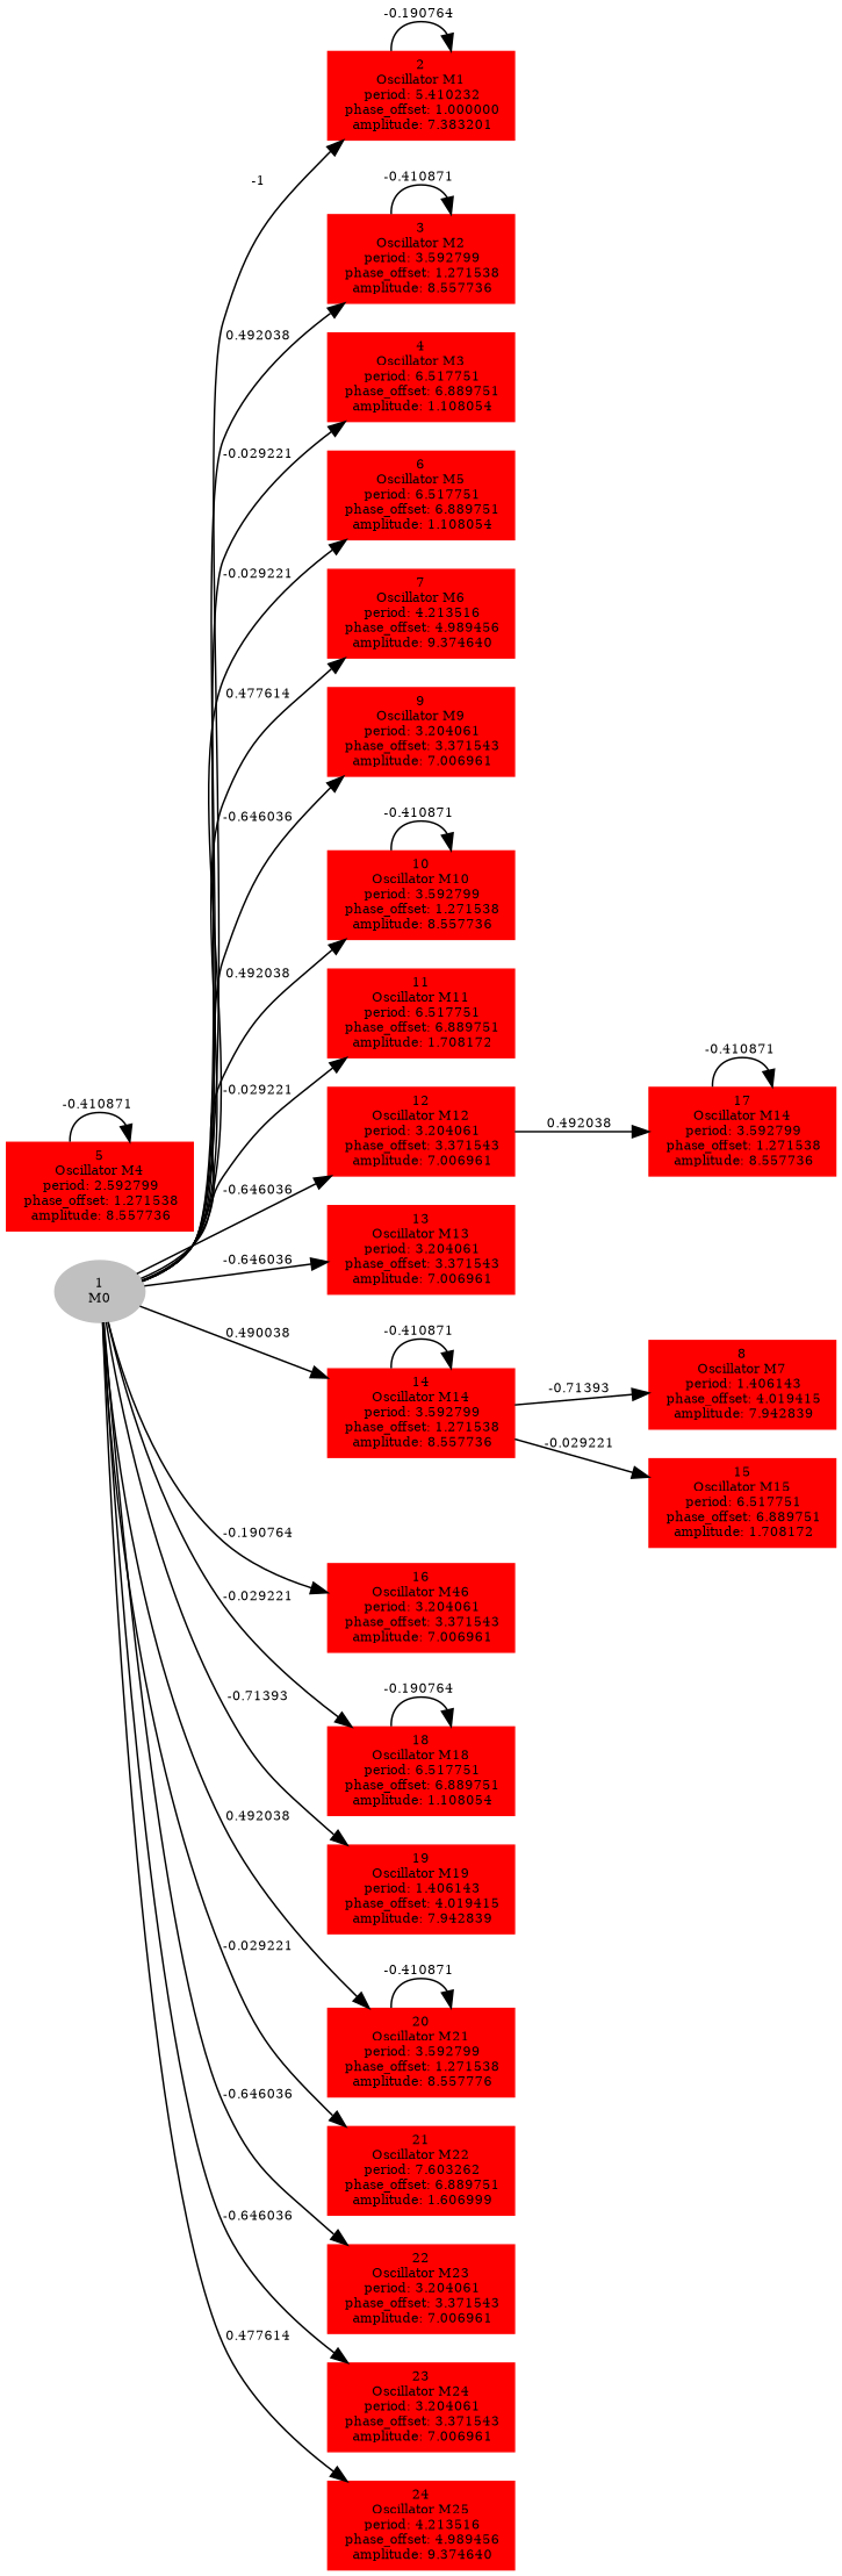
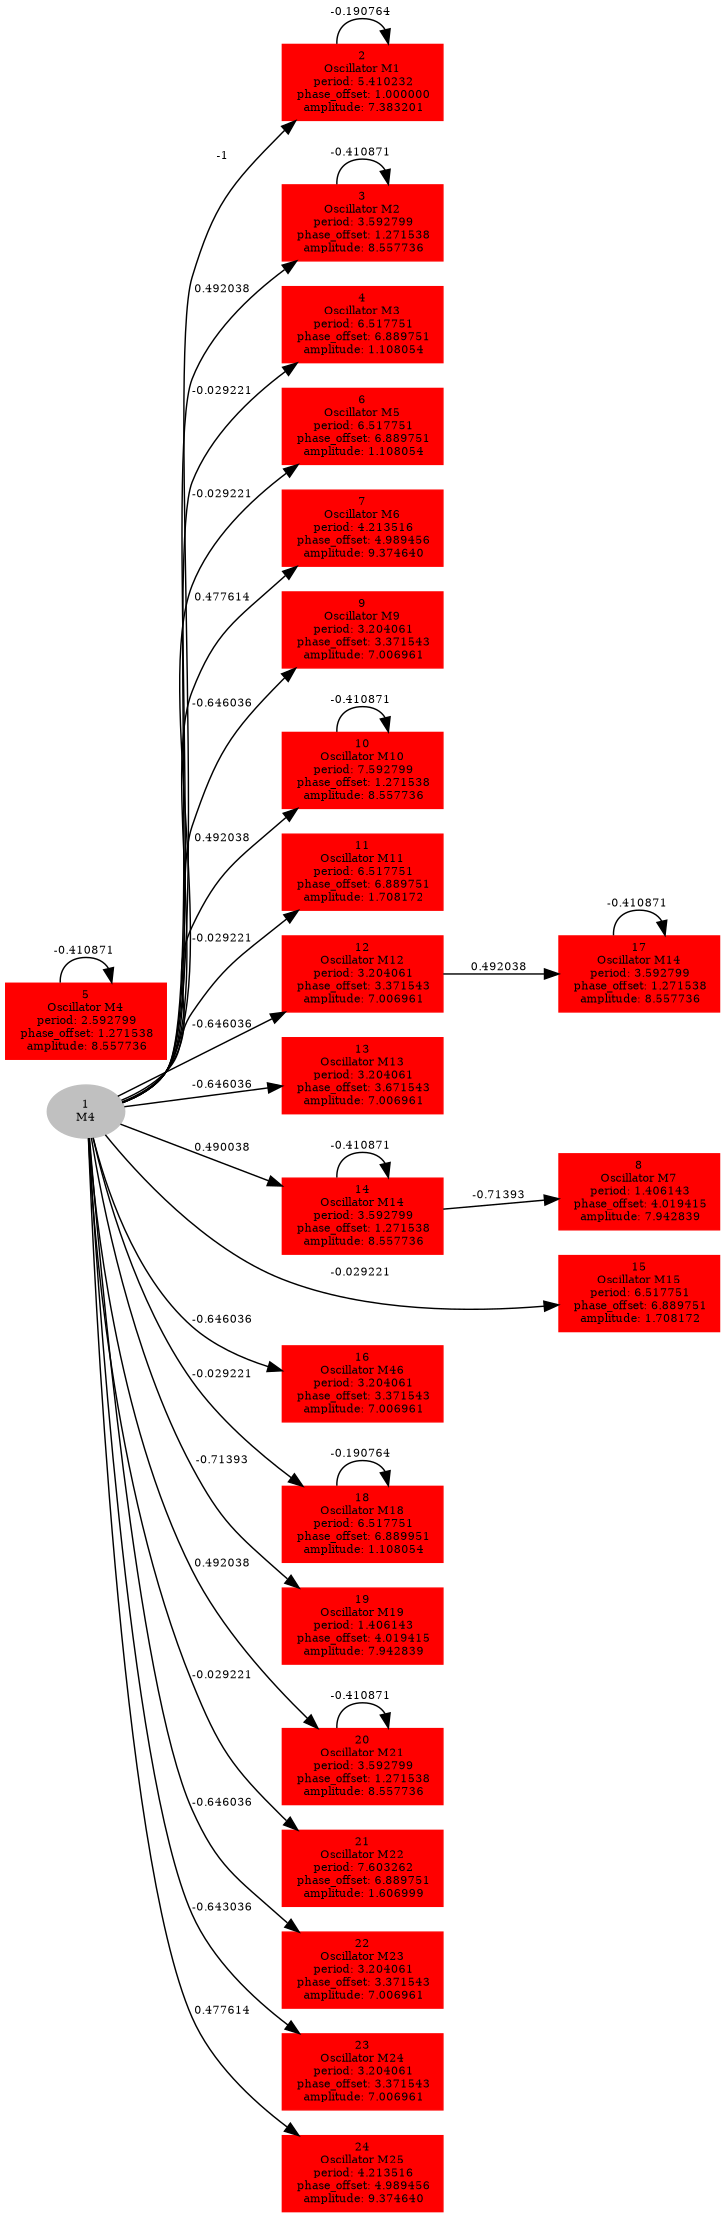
  digraph {
    forcelabels=true
    rankdir=LR
    node [color=red fontsize=8 style=filled shape=box]
    edge [fontsize=8]
-   n1 [color=grey label=<1<BR/>M0> shape=""]
+   n1 [color=grey label=<1<BR/>M4> shape=""]
    n2 [label=<2<BR />Oscillator M1<BR /> period: 5.410232<BR /> phase_offset: 1.000000<BR /> amplitude: 7.383201>]
    n3 [label=<3<BR />Oscillator M2<BR /> period: 3.592799<BR /> phase_offset: 1.271538<BR /> amplitude: 8.557736>]
    n4 [label=<4<BR />Oscillator M3<BR /> period: 6.517751<BR /> phase_offset: 6.889751<BR /> amplitude: 1.108054>]
    n5 [label=<6<BR />Oscillator M5<BR /> period: 6.517751<BR /> phase_offset: 6.889751<BR /> amplitude: 1.108054>]
    n6 [label=<7<BR />Oscillator M6<BR /> period: 4.213516<BR /> phase_offset: 4.989456<BR /> amplitude: 9.374640>]
    n7 [label=<9<BR />Oscillator M9<BR /> period: 3.204061<BR /> phase_offset: 3.371543<BR /> amplitude: 7.006961>]
-   n8 [label=<10<BR />Oscillator M10<BR /> period: 3.592799<BR /> phase_offset: 1.271538<BR /> amplitude: 8.557736>]
+   n8 [label=<10<BR />Oscillator M10<BR /> period: 7.592799<BR /> phase_offset: 1.271538<BR /> amplitude: 8.557736>]
    n9 [label=<11<BR />Oscillator M11<BR /> period: 6.517751<BR /> phase_offset: 6.889751<BR /> amplitude: 1.708172>]
    n10 [label=<12<BR />Oscillator M12<BR /> period: 3.204061<BR /> phase_offset: 3.371543<BR /> amplitude: 7.006961>]
-   n11 [label=<13<BR />Oscillator M13<BR /> period: 3.204061<BR /> phase_offset: 3.371543<BR /> amplitude: 7.006961>]
+   n11 [label=<13<BR />Oscillator M13<BR /> period: 3.204061<BR /> phase_offset: 3.671543<BR /> amplitude: 7.006961>]
    n12 [label=<14<BR />Oscillator M14<BR /> period: 3.592799<BR /> phase_offset: 1.271538<BR /> amplitude: 8.557736>]
    n13 [label=<15<BR />Oscillator M15<BR /> period: 6.517751<BR /> phase_offset: 6.889751<BR /> amplitude: 1.708172>]
    n14 [label=<16<BR />Oscillator M46<BR /> period: 3.204061<BR /> phase_offset: 3.371543<BR /> amplitude: 7.006961>]
-   n15 [label=<18<BR />Oscillator M18<BR /> period: 6.517751<BR /> phase_offset: 6.889751<BR /> amplitude: 1.108054>]
+   n15 [label=<18<BR />Oscillator M18<BR /> period: 6.517751<BR /> phase_offset: 6.889951<BR /> amplitude: 1.108054>]
    n16 [label=<19<BR />Oscillator M19<BR /> period: 1.406143<BR /> phase_offset: 4.019415<BR /> amplitude: 7.942839>]
-   n17 [label=<20<BR />Oscillator M21<BR /> period: 3.592799<BR /> phase_offset: 1.271538<BR /> amplitude: 8.557776>]
+   n17 [label=<20<BR />Oscillator M21<BR /> period: 3.592799<BR /> phase_offset: 1.271538<BR /> amplitude: 8.557736>]
    n18 [label=<21<BR />Oscillator M22<BR /> period: 7.603262<BR /> phase_offset: 6.889751<BR /> amplitude: 1.606999>]
    n19 [label=<22<BR />Oscillator M23<BR /> period: 3.204061<BR /> phase_offset: 3.371543<BR /> amplitude: 7.006961>]
    n20 [label=<23<BR />Oscillator M24<BR /> period: 3.204061<BR /> phase_offset: 3.371543<BR /> amplitude: 7.006961>]
    n21 [label=<24<BR />Oscillator M25<BR /> period: 4.213516<BR /> phase_offset: 4.989456<BR /> amplitude: 9.374640>]
    n22 [label=<5<BR />Oscillator M4<BR /> period: 2.592799<BR /> phase_offset: 1.271538<BR /> amplitude: 8.557736>]
    n23 [label=<8<BR />Oscillator M7<BR /> period: 1.406143<BR /> phase_offset: 4.019415<BR /> amplitude: 7.942839>]
    n24 [label=<17<BR />Oscillator M14<BR /> period: 3.592799<BR /> phase_offset: 1.271538<BR /> amplitude: 8.557736>]
    n1 -> n2 [label="-1 "]
    n1 -> n3 [label="0.492038 "]
    n1 -> n4 [label="-0.029221 "]
    n1 -> n5 [label="-0.029221 "]
    n1 -> n6 [label="0.477614 "]
    n1 -> n7 [label="-0.646036 "]
    n1 -> n8 [label="0.492038 "]
    n1 -> n9 [label="-0.029221 "]
    n1 -> n10 [label="-0.646036 "]
    n1 -> n11 [label="-0.646036 "]
    n1 -> n12 [label="0.490038 "]
-   n12 -> n13 [label="-0.029221 "]
-   n1 -> n14 [label="-0.190764 "]
+   n1 -> n13 [label="-0.029221 "]
+   n1 -> n14 [label="-0.646036 "]
    n1 -> n15 [label="-0.029221 "]
    n1 -> n16 [label="-0.71393 "]
    n1 -> n17 [label="0.492038 "]
    n1 -> n18 [label="-0.029221 "]
    n1 -> n19 [label="-0.646036 "]
-   n1 -> n20 [label="-0.646036 "]
+   n1 -> n20 [label="-0.643036 "]
    n1 -> n21 [label="0.477614 "]
    n2 -> n2 [label="-0.190764 "]
    n3 -> n3 [label="-0.410871 "]
    n8 -> n8 [label="-0.410871 "]
    n10 -> n24 [label="0.492038 "]
    n12 -> n12 [label="-0.410871 "]
    n12 -> n23 [label="-0.71393 "]
    n15 -> n15 [label="-0.190764 "]
    n17 -> n17 [label="-0.410871 "]
    n22 -> n22 [label="-0.410871 "]
    n24 -> n24 [label="-0.410871 "]
  }
